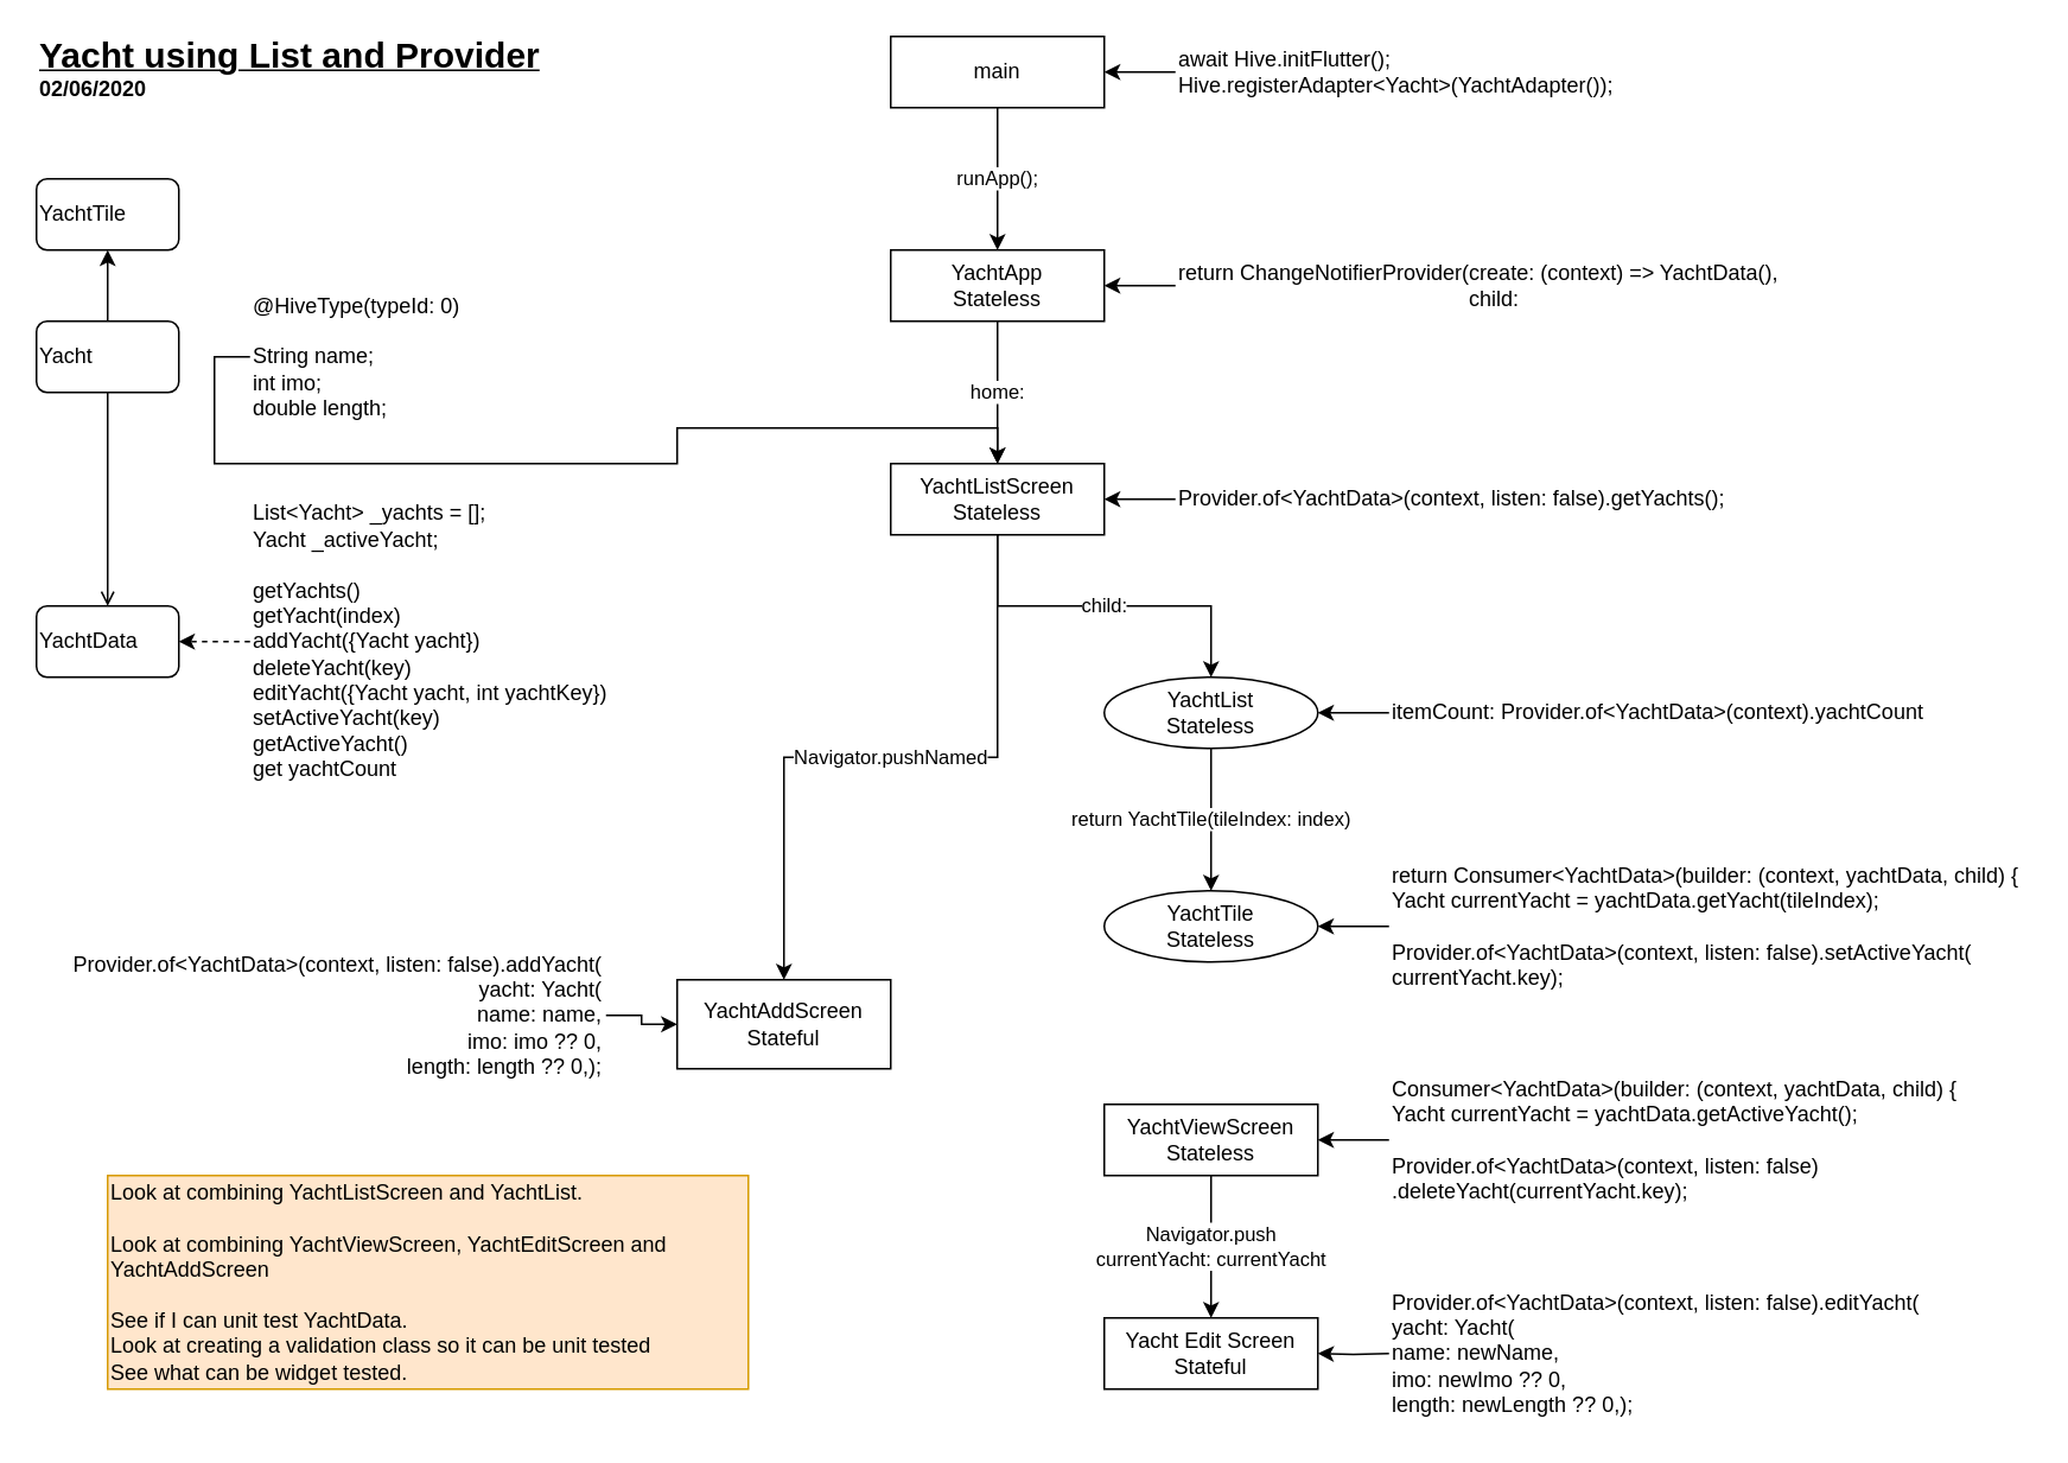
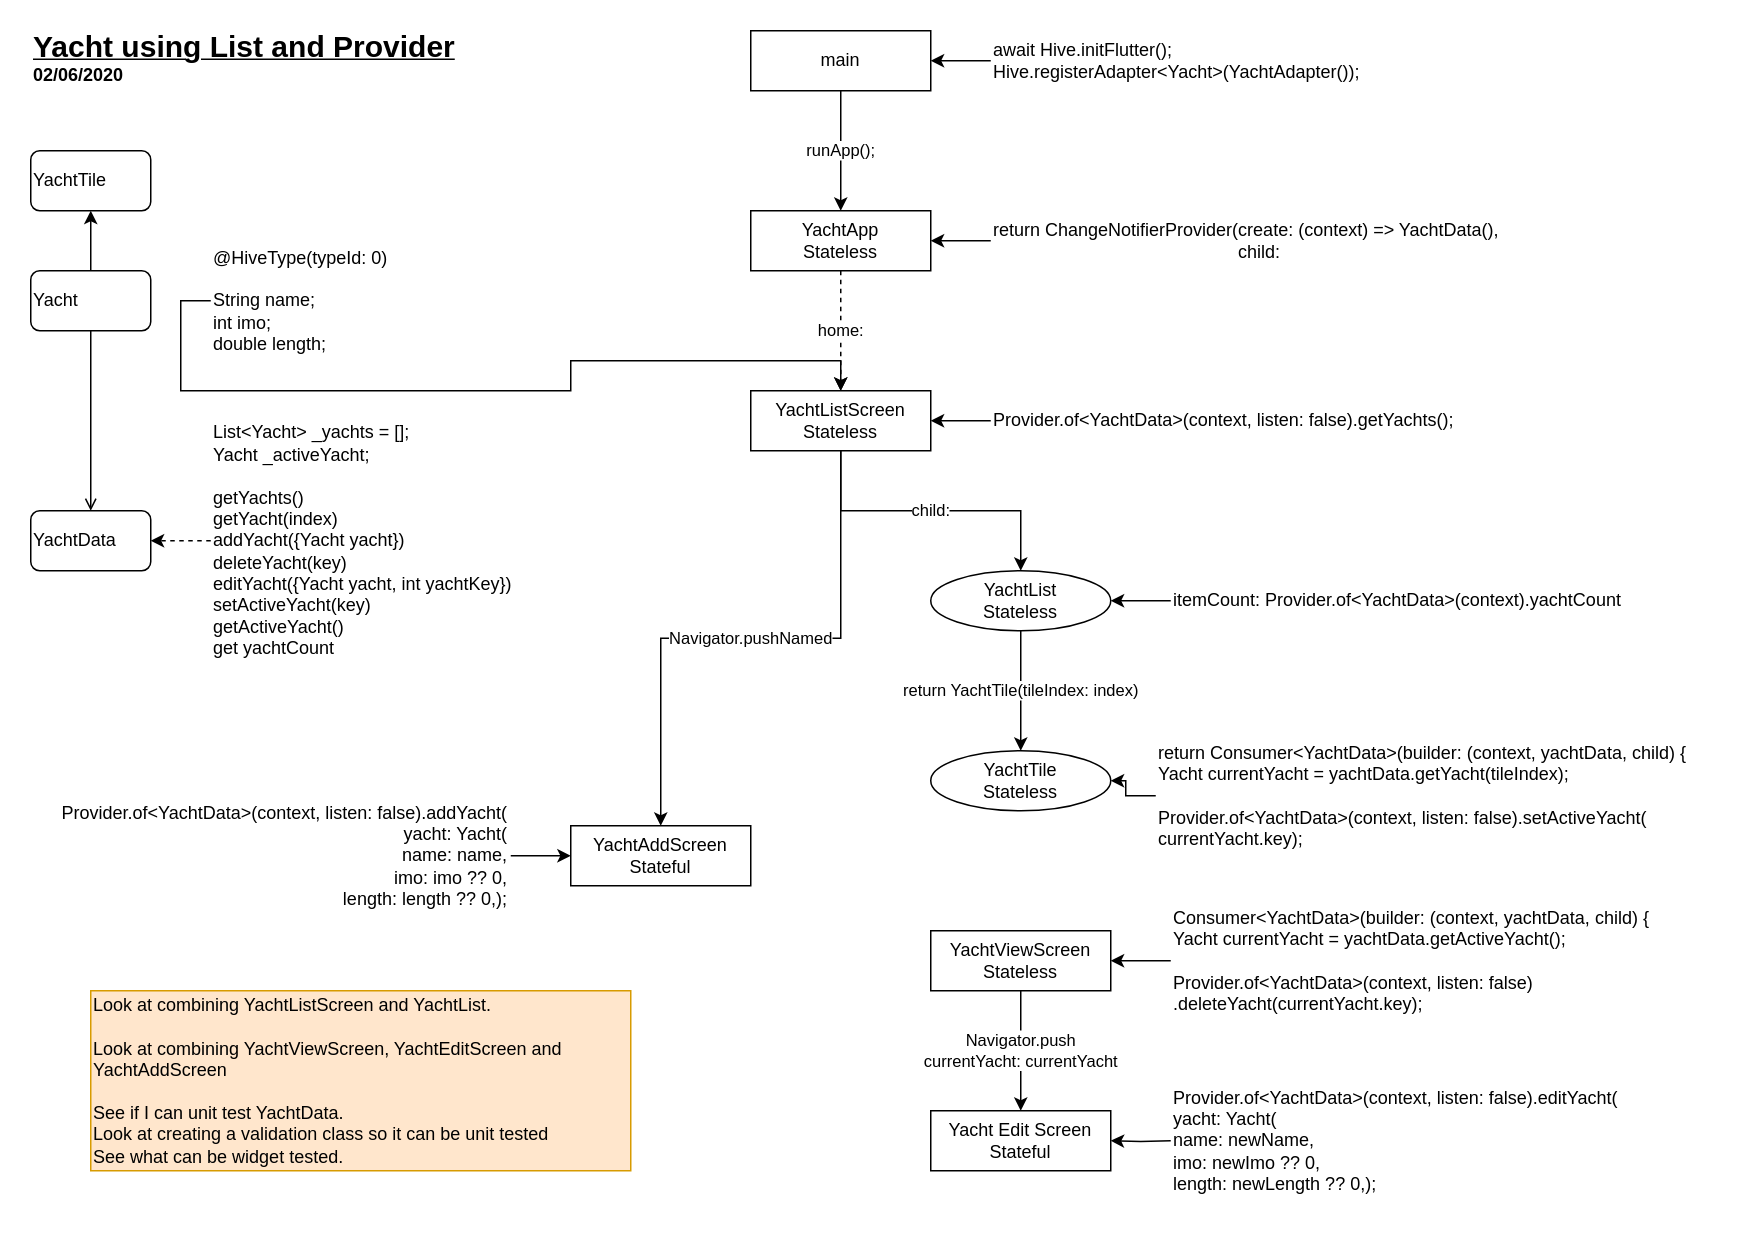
  <mxCell id="0" />
  <mxCell id="1" parent="0" />
- <mxCell id="2" value="home:" style="edgeStyle=orthogonalEdgeStyle;rounded=0;orthogonalLoop=1;jettySize=auto;html=1;" parent="1" source="3" target="6" edge="1"><mxGeometry relative="1" as="geometry" /></mxCell>
+ <mxCell id="2" value="home:" style="edgeStyle=orthogonalEdgeStyle;rounded=0;orthogonalLoop=1;jettySize=auto;html=1;dashed=1;" parent="1" source="3" target="6" edge="1"><mxGeometry relative="1" as="geometry" /></mxCell>
  <mxCell id="3" value="YachtApp&lt;br&gt;Stateless" style="rounded=0;whiteSpace=wrap;html=1;" parent="1" vertex="1"><mxGeometry x="500" y="140" width="120" height="40" as="geometry" /></mxCell>
  <mxCell id="4" value="Navigator.pushNamed" style="edgeStyle=orthogonalEdgeStyle;rounded=0;orthogonalLoop=1;jettySize=auto;html=1;" parent="1" source="6" target="7" edge="1"><mxGeometry relative="1" as="geometry" /></mxCell>
  <mxCell id="5" value="child:" style="edgeStyle=orthogonalEdgeStyle;rounded=0;orthogonalLoop=1;jettySize=auto;html=1;exitX=0.5;exitY=1;exitDx=0;exitDy=0;" parent="1" source="6" target="9" edge="1"><mxGeometry relative="1" as="geometry" /></mxCell>
  <mxCell id="6" value="YachtListScreen&lt;br&gt;Stateless" style="rounded=0;whiteSpace=wrap;html=1;" parent="1" vertex="1"><mxGeometry x="500" y="260" width="120" height="40" as="geometry" /></mxCell>
- <mxCell id="7" value="YachtAddScreen&lt;br&gt;Stateful" style="rounded=0;whiteSpace=wrap;html=1;" parent="1" vertex="1"><mxGeometry x="380" y="550" width="120" height="50" as="geometry" /></mxCell>
+ <mxCell id="7" value="YachtAddScreen&lt;br&gt;Stateful" style="rounded=0;whiteSpace=wrap;html=1;" parent="1" vertex="1"><mxGeometry x="380" y="550" width="120" height="40" as="geometry" /></mxCell>
  <mxCell id="8" value="return YachtTile(tileIndex: index)" style="edgeStyle=orthogonalEdgeStyle;rounded=0;orthogonalLoop=1;jettySize=auto;html=1;" parent="1" edge="1"><mxGeometry relative="1" as="geometry"><mxPoint x="680" y="420" as="sourcePoint" /><mxPoint x="680" y="500" as="targetPoint" /></mxGeometry></mxCell>
  <mxCell id="9" value="YachtList&lt;br&gt;Stateless" style="ellipse;whiteSpace=wrap;html=1;rounded=0;" parent="1" vertex="1"><mxGeometry x="620" y="380" width="120" height="40" as="geometry" /></mxCell>
  <mxCell id="10" value="YachtTile&lt;br&gt;Stateless" style="ellipse;whiteSpace=wrap;html=1;rounded=0;" parent="1" vertex="1"><mxGeometry x="620" y="500" width="120" height="40" as="geometry" /></mxCell>
  <mxCell id="11" value="Navigator.push&lt;br&gt;currentYacht: currentYacht" style="edgeStyle=orthogonalEdgeStyle;rounded=0;orthogonalLoop=1;jettySize=auto;html=1;" parent="1" source="12" target="13" edge="1"><mxGeometry relative="1" as="geometry" /></mxCell>
  <mxCell id="12" value="YachtViewScreen&lt;br&gt;Stateless" style="rounded=0;whiteSpace=wrap;html=1;" parent="1" vertex="1"><mxGeometry x="620" y="620" width="120" height="40" as="geometry" /></mxCell>
  <mxCell id="13" value="Yacht Edit Screen&lt;br&gt;Stateful" style="rounded=0;whiteSpace=wrap;html=1;" parent="1" vertex="1"><mxGeometry x="620" y="740" width="120" height="40" as="geometry" /></mxCell>
  <mxCell id="14" value="runApp();" style="edgeStyle=orthogonalEdgeStyle;rounded=0;orthogonalLoop=1;jettySize=auto;html=1;exitX=0.5;exitY=1;exitDx=0;exitDy=0;" parent="1" source="15" target="3" edge="1"><mxGeometry relative="1" as="geometry" /></mxCell>
  <mxCell id="15" value="main" style="rounded=0;whiteSpace=wrap;html=1;" parent="1" vertex="1"><mxGeometry x="500" y="20" width="120" height="40" as="geometry" /></mxCell>
  <mxCell id="16" style="edgeStyle=orthogonalEdgeStyle;rounded=0;orthogonalLoop=1;jettySize=auto;html=1;" parent="1" source="17" target="15" edge="1"><mxGeometry relative="1" as="geometry" /></mxCell>
  <mxCell id="17" value="await Hive.initFlutter();&lt;br&gt;Hive.registerAdapter&amp;lt;Yacht&amp;gt;(YachtAdapter());" style="text;html=1;strokeColor=none;fillColor=none;align=left;verticalAlign=middle;whiteSpace=wrap;rounded=0;" parent="1" vertex="1"><mxGeometry x="660" y="20" width="280" height="40" as="geometry" /></mxCell>
  <mxCell id="18" style="edgeStyle=orthogonalEdgeStyle;rounded=0;orthogonalLoop=1;jettySize=auto;html=1;entryX=1;entryY=0.5;entryDx=0;entryDy=0;" parent="1" source="19" target="3" edge="1"><mxGeometry relative="1" as="geometry" /></mxCell>
  <mxCell id="19" value="return ChangeNotifierProvider(create: (context) =&amp;gt; YachtData(),&lt;br&gt;&amp;nbsp; &amp;nbsp; &amp;nbsp; &amp;nbsp; &amp;nbsp; &amp;nbsp; &amp;nbsp; &amp;nbsp; &amp;nbsp; &amp;nbsp; &amp;nbsp; &amp;nbsp; &amp;nbsp; &amp;nbsp; &amp;nbsp; &amp;nbsp; &amp;nbsp; &amp;nbsp; &amp;nbsp; &amp;nbsp; &amp;nbsp; &amp;nbsp; &amp;nbsp; &amp;nbsp; &amp;nbsp;child:" style="text;html=1;strokeColor=none;fillColor=none;align=left;verticalAlign=middle;whiteSpace=wrap;rounded=0;" parent="1" vertex="1"><mxGeometry x="660" y="140" width="360" height="40" as="geometry" /></mxCell>
  <mxCell id="20" style="edgeStyle=orthogonalEdgeStyle;rounded=0;orthogonalLoop=1;jettySize=auto;html=1;exitX=0.5;exitY=1;exitDx=0;exitDy=0;entryX=0.5;entryY=0;entryDx=0;entryDy=0;endArrow=open;" parent="1" source="22" target="26" edge="1"><mxGeometry relative="1" as="geometry" /></mxCell>
  <mxCell id="21" style="edgeStyle=orthogonalEdgeStyle;rounded=0;orthogonalLoop=1;jettySize=auto;html=1;exitX=0.5;exitY=0;exitDx=0;exitDy=0;entryX=0.5;entryY=1;entryDx=0;entryDy=0;" parent="1" source="22" target="25" edge="1"><mxGeometry relative="1" as="geometry" /></mxCell>
  <mxCell id="22" value="Yacht" style="rounded=1;whiteSpace=wrap;html=1;align=left;" parent="1" vertex="1"><mxGeometry x="20" y="180" width="80" height="40" as="geometry" /></mxCell>
  <mxCell id="23" style="edgeStyle=orthogonalEdgeStyle;rounded=0;orthogonalLoop=1;jettySize=auto;html=1;exitX=0;exitY=0.5;exitDx=0;exitDy=0;" parent="1" source="24" target="6" edge="1"><mxGeometry relative="1" as="geometry" /></mxCell>
  <mxCell id="24" value="@HiveType(typeId: 0)&lt;br&gt;&lt;br&gt;String name;&lt;br&gt;int imo;&lt;br&gt;double length;" style="text;html=1;strokeColor=none;fillColor=none;align=left;verticalAlign=middle;whiteSpace=wrap;rounded=0;" parent="1" vertex="1"><mxGeometry x="140" y="160" width="120" height="80" as="geometry" /></mxCell>
  <mxCell id="25" value="YachtTile" style="rounded=1;whiteSpace=wrap;html=1;align=left;" parent="1" vertex="1"><mxGeometry x="20" y="100" width="80" height="40" as="geometry" /></mxCell>
  <mxCell id="26" value="YachtData" style="rounded=1;whiteSpace=wrap;html=1;align=left;" parent="1" vertex="1"><mxGeometry x="20" y="340" width="80" height="40" as="geometry" /></mxCell>
  <mxCell id="27" style="edgeStyle=orthogonalEdgeStyle;rounded=0;orthogonalLoop=1;jettySize=auto;html=1;exitX=0;exitY=0.5;exitDx=0;exitDy=0;entryX=1;entryY=0.5;entryDx=0;entryDy=0;dashed=1;" parent="1" source="28" target="26" edge="1"><mxGeometry relative="1" as="geometry" /></mxCell>
  <mxCell id="28" value="List&amp;lt;Yacht&amp;gt; _yachts = [];&lt;br&gt;Yacht _activeYacht;&lt;br&gt;&lt;br&gt;getYachts()&lt;br&gt;getYacht(index)&lt;br&gt;addYacht({Yacht yacht})&lt;br&gt;deleteYacht(key)&lt;br&gt;editYacht({Yacht yacht, int yachtKey})&lt;br&gt;setActiveYacht(key)&lt;br&gt;getActiveYacht()&lt;br&gt;get yachtCount" style="text;html=1;strokeColor=none;fillColor=none;align=left;verticalAlign=middle;whiteSpace=wrap;rounded=0;" parent="1" vertex="1"><mxGeometry x="140" y="280" width="220" height="160" as="geometry" /></mxCell>
  <mxCell id="29" style="edgeStyle=orthogonalEdgeStyle;rounded=0;orthogonalLoop=1;jettySize=auto;html=1;exitX=0;exitY=0.5;exitDx=0;exitDy=0;entryX=1;entryY=0.5;entryDx=0;entryDy=0;" parent="1" source="30" target="6" edge="1"><mxGeometry relative="1" as="geometry" /></mxCell>
  <mxCell id="30" value="Provider.of&amp;lt;YachtData&amp;gt;(context, listen: false).getYachts();" style="text;html=1;strokeColor=none;fillColor=none;align=left;verticalAlign=middle;whiteSpace=wrap;rounded=0;" parent="1" vertex="1"><mxGeometry x="660" y="260" width="320" height="40" as="geometry" /></mxCell>
  <mxCell id="31" value="" style="edgeStyle=orthogonalEdgeStyle;rounded=0;orthogonalLoop=1;jettySize=auto;html=1;" parent="1" source="32" target="7" edge="1"><mxGeometry relative="1" as="geometry" /></mxCell>
  <mxCell id="32" value="Provider.of&amp;lt;YachtData&amp;gt;(context, listen: false).addYacht(&lt;br&gt;yacht: Yacht(&lt;br&gt;name: name,&lt;br&gt;imo: imo ?? 0,&lt;br&gt;length: length ?? 0,);" style="text;html=1;strokeColor=none;fillColor=none;align=right;verticalAlign=middle;whiteSpace=wrap;rounded=0;" parent="1" vertex="1"><mxGeometry x="20" y="550" width="320" height="40" as="geometry" /></mxCell>
  <mxCell id="33" style="edgeStyle=orthogonalEdgeStyle;rounded=0;orthogonalLoop=1;jettySize=auto;html=1;exitX=0;exitY=0.5;exitDx=0;exitDy=0;entryX=1;entryY=0.5;entryDx=0;entryDy=0;" parent="1" source="34" target="12" edge="1"><mxGeometry relative="1" as="geometry" /></mxCell>
  <mxCell id="34" value="Consumer&amp;lt;YachtData&amp;gt;(builder: (context, yachtData, child) {&lt;br&gt;Yacht currentYacht = yachtData.getActiveYacht();&lt;br&gt;&lt;br&gt;Provider.of&amp;lt;YachtData&amp;gt;(context, listen: false)&lt;br&gt;.deleteYacht(currentYacht.key);" style="text;html=1;strokeColor=none;fillColor=none;align=left;verticalAlign=middle;whiteSpace=wrap;rounded=0;" parent="1" vertex="1"><mxGeometry x="780" y="600" width="360" height="80" as="geometry" /></mxCell>
  <mxCell id="35" style="edgeStyle=orthogonalEdgeStyle;rounded=0;orthogonalLoop=1;jettySize=auto;html=1;exitX=0;exitY=0.5;exitDx=0;exitDy=0;entryX=1;entryY=0.5;entryDx=0;entryDy=0;" parent="1" target="13" edge="1"><mxGeometry relative="1" as="geometry"><mxPoint x="780" y="760" as="sourcePoint" /></mxGeometry></mxCell>
  <mxCell id="36" value="Provider.of&amp;lt;YachtData&amp;gt;(context, listen: false).editYacht(&lt;br&gt;yacht: Yacht(&lt;br&gt;name: newName,&lt;br&gt;imo: newImo ?? 0,&lt;br&gt;length: newLength ?? 0,);" style="text;html=1;strokeColor=none;fillColor=none;align=left;verticalAlign=middle;whiteSpace=wrap;rounded=0;" parent="1" vertex="1"><mxGeometry x="780" y="720" width="320" height="80" as="geometry" /></mxCell>
  <mxCell id="37" style="edgeStyle=orthogonalEdgeStyle;rounded=0;orthogonalLoop=1;jettySize=auto;html=1;exitX=0;exitY=0.5;exitDx=0;exitDy=0;" parent="1" source="38" target="10" edge="1"><mxGeometry relative="1" as="geometry" /></mxCell>
- <mxCell id="38" value="return Consumer&amp;lt;YachtData&amp;gt;(builder: (context, yachtData, child) {&lt;br&gt;Yacht currentYacht = yachtData.getYacht(tileIndex);&lt;br&gt;&lt;br&gt;Provider.of&amp;lt;YachtData&amp;gt;(context, listen: false).setActiveYacht(&lt;br&gt;currentYacht.key);" style="text;html=1;strokeColor=none;fillColor=none;align=left;verticalAlign=middle;whiteSpace=wrap;rounded=0;" parent="1" vertex="1"><mxGeometry x="780" y="480" width="360" height="80" as="geometry" /></mxCell>
+ <mxCell id="38" value="return Consumer&amp;lt;YachtData&amp;gt;(builder: (context, yachtData, child) {&lt;br&gt;Yacht currentYacht = yachtData.getYacht(tileIndex);&lt;br&gt;&lt;br&gt;Provider.of&amp;lt;YachtData&amp;gt;(context, listen: false).setActiveYacht(&lt;br&gt;currentYacht.key);" style="text;html=1;strokeColor=none;fillColor=none;align=left;verticalAlign=middle;whiteSpace=wrap;rounded=0;" parent="1" vertex="1"><mxGeometry x="770" y="490" width="360" height="80" as="geometry" /></mxCell>
  <mxCell id="39" style="edgeStyle=orthogonalEdgeStyle;rounded=0;orthogonalLoop=1;jettySize=auto;html=1;exitX=0;exitY=0.5;exitDx=0;exitDy=0;entryX=1;entryY=0.5;entryDx=0;entryDy=0;" parent="1" source="40" target="9" edge="1"><mxGeometry relative="1" as="geometry"><mxPoint x="760" y="400" as="targetPoint" /></mxGeometry></mxCell>
  <mxCell id="40" value="itemCount: Provider.of&amp;lt;YachtData&amp;gt;(context).yachtCount" style="text;html=1;strokeColor=none;fillColor=none;align=left;verticalAlign=middle;whiteSpace=wrap;rounded=0;" parent="1" vertex="1"><mxGeometry x="780" y="380" width="320" height="40" as="geometry" /></mxCell>
  <mxCell id="41" value="Look at combining YachtListScreen and YachtList.&lt;br&gt;&lt;br&gt;Look at combining YachtViewScreen, YachtEditScreen and YachtAddScreen&lt;br&gt;&lt;br&gt;See if I can unit test YachtData.&lt;br&gt;Look at creating a validation class so it can be unit tested&lt;br&gt;See what can be widget tested." style="text;html=1;strokeColor=#d79b00;fillColor=#ffe6cc;align=left;verticalAlign=middle;whiteSpace=wrap;rounded=0;" parent="1" vertex="1"><mxGeometry x="60" y="660" width="360" height="120" as="geometry" /></mxCell>
  <mxCell id="42" value="&lt;b&gt;&lt;u&gt;&lt;font style=&quot;font-size: 20px&quot;&gt;Yacht using List and Provider&lt;/font&gt;&lt;/u&gt;&lt;/b&gt;" style="text;html=1;strokeColor=none;fillColor=none;align=left;verticalAlign=middle;whiteSpace=wrap;rounded=0;" parent="1" vertex="1"><mxGeometry x="20" y="20" width="310" height="20" as="geometry" /></mxCell>
  <mxCell id="43" value="&lt;b&gt;02/06/2020&lt;/b&gt;" style="text;html=1;strokeColor=none;fillColor=none;align=left;verticalAlign=middle;whiteSpace=wrap;rounded=0;" parent="1" vertex="1"><mxGeometry x="20" y="40" width="70" height="20" as="geometry" /></mxCell>
